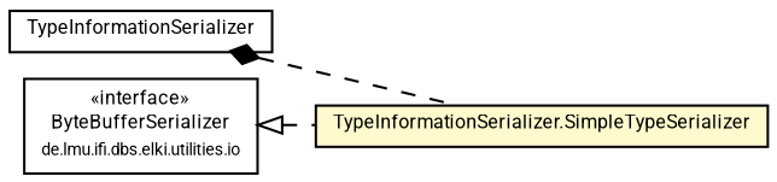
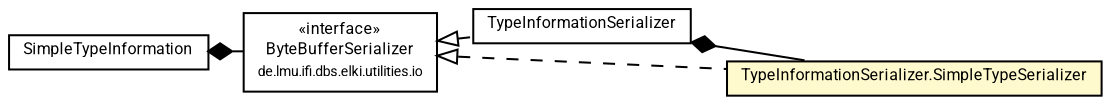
  digraph {
    nodesep=0.15
    rankdir=LR
    ranksep=0.25
    node [fontcolor=black fontname=Roboto fontsize=8 margin=0 shape=plaintext]
    edge [arrowtail=diamond color=black dir=back fontname=Roboto fontsize=7 labelfontname=Roboto labelfontsize=7 weight=6]
    n1 [height=0 label=<<table title="de.lmu.ifi.dbs.elki.data.type.TypeInformationSerializer" border="0" cellborder="1" cellspacing="0" cellpadding="2" href="TypeInformationSerializer.html" target="_parent"> 		<tr><td><table border="0" cellspacing="0" cellpadding="1"> 		<tr><td align="center" balign="center"> <font face="Roboto">TypeInformationSerializer</font> </td></tr> 		</table></td></tr> 		</table>> width=0]
    n2 [height=0 label=<<table title="de.lmu.ifi.dbs.elki.data.type.TypeInformationSerializer.SimpleTypeSerializer" border="0" cellborder="1" cellspacing="0" cellpadding="2" bgcolor="lemonChiffon" href="TypeInformationSerializer.SimpleTypeSerializer.html" target="_parent"> 		<tr><td><table border="0" cellspacing="0" cellpadding="1"> 		<tr><td align="center" balign="center"> <font face="Roboto">TypeInformationSerializer.SimpleTypeSerializer</font> </td></tr> 		</table></td></tr> 		</table>> width=0]
+   n3 [height=0 label=<<table title="de.lmu.ifi.dbs.elki.data.type.SimpleTypeInformation" border="0" cellborder="1" cellspacing="0" cellpadding="2" href="SimpleTypeInformation.html" target="_parent"> 		<tr><td><table border="0" cellspacing="0" cellpadding="1"> 		<tr><td align="center" balign="center"> <font face="Roboto">SimpleTypeInformation</font> </td></tr> 		</table></td></tr> 		</table>> width=0]
    n4 [height=0 label=<<table title="de.lmu.ifi.dbs.elki.utilities.io.ByteBufferSerializer" border="0" cellborder="1" cellspacing="0" cellpadding="2" href="../../utilities/io/ByteBufferSerializer.html" target="_parent"> 		<tr><td><table border="0" cellspacing="0" cellpadding="1"> 		<tr><td align="center" balign="center"> &#171;interface&#187; </td></tr> 		<tr><td align="center" balign="center"> <font face="Roboto">ByteBufferSerializer</font> </td></tr> 		<tr><td align="center" balign="center"> <font face="Roboto" point-size="7.0">de.lmu.ifi.dbs.elki.utilities.io</font> </td></tr> 		</table></td></tr> 		</table>> width=0]
-   n1 -> n2 [arrowhead=none style=dashed]
+   n1 -> n2 [arrowhead=none]
+   n3 -> n4 [arrowhead=none]
+   n4 -> n1 [arrowtail=empty style=dashed weight=9]
    n4 -> n2 [arrowtail=empty style=dashed weight=9]
  }
